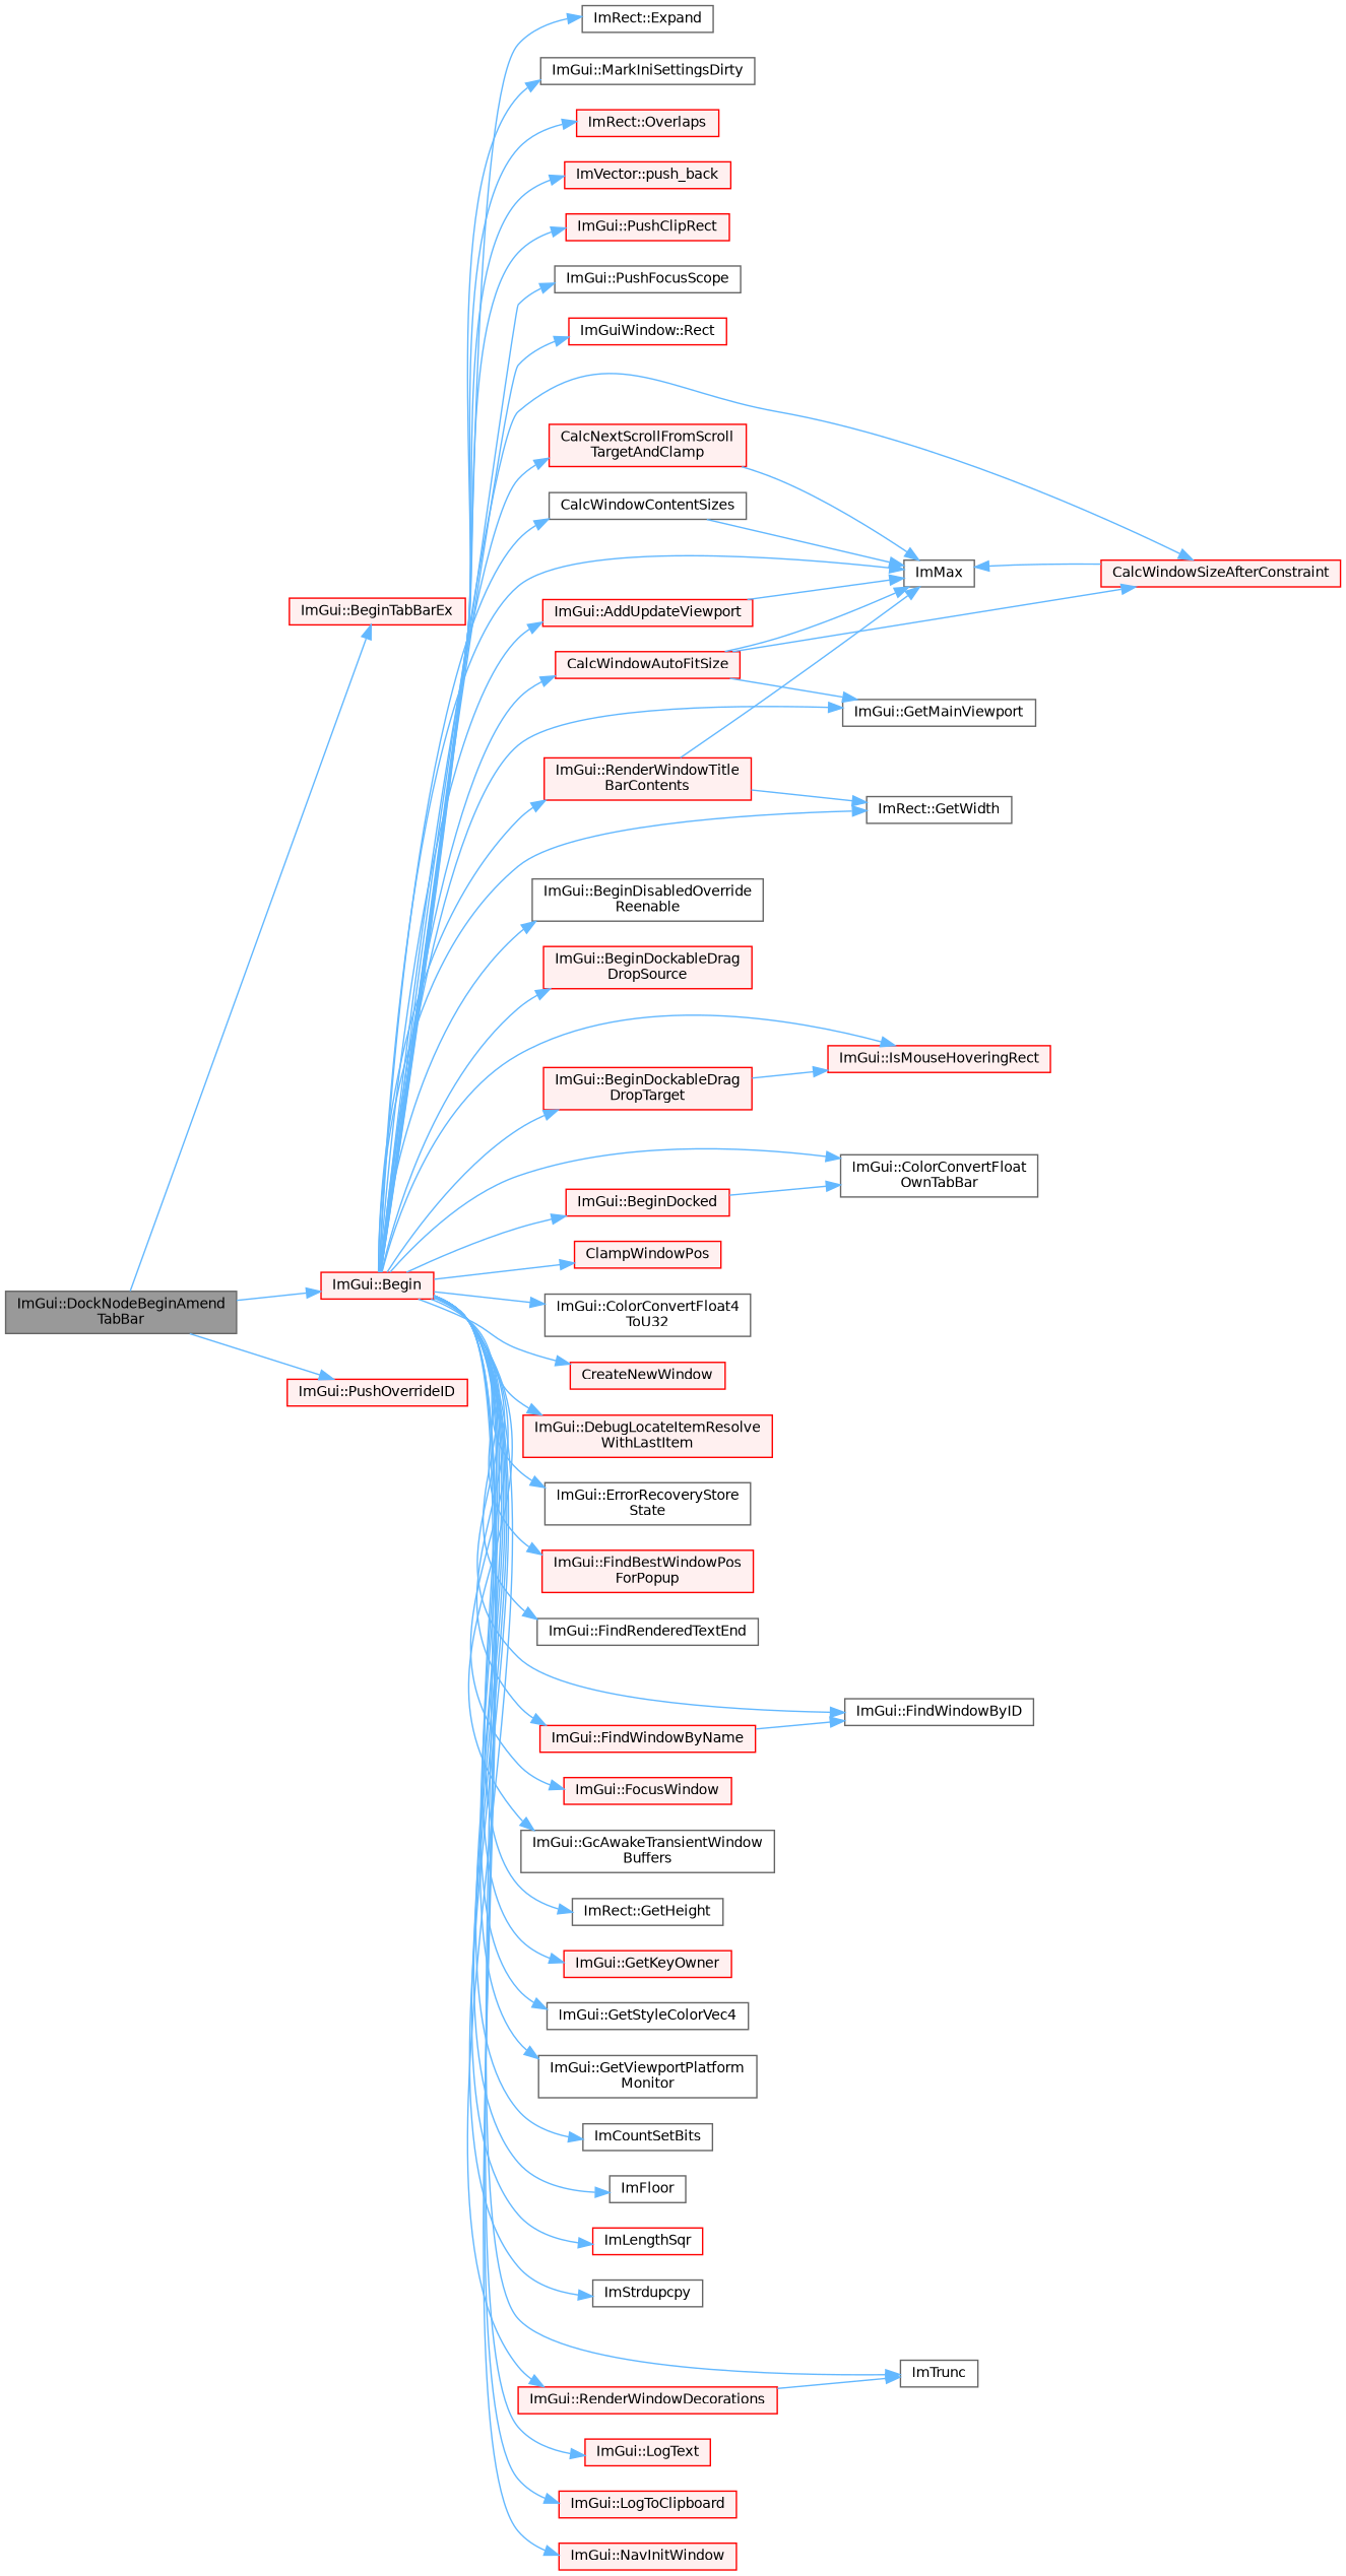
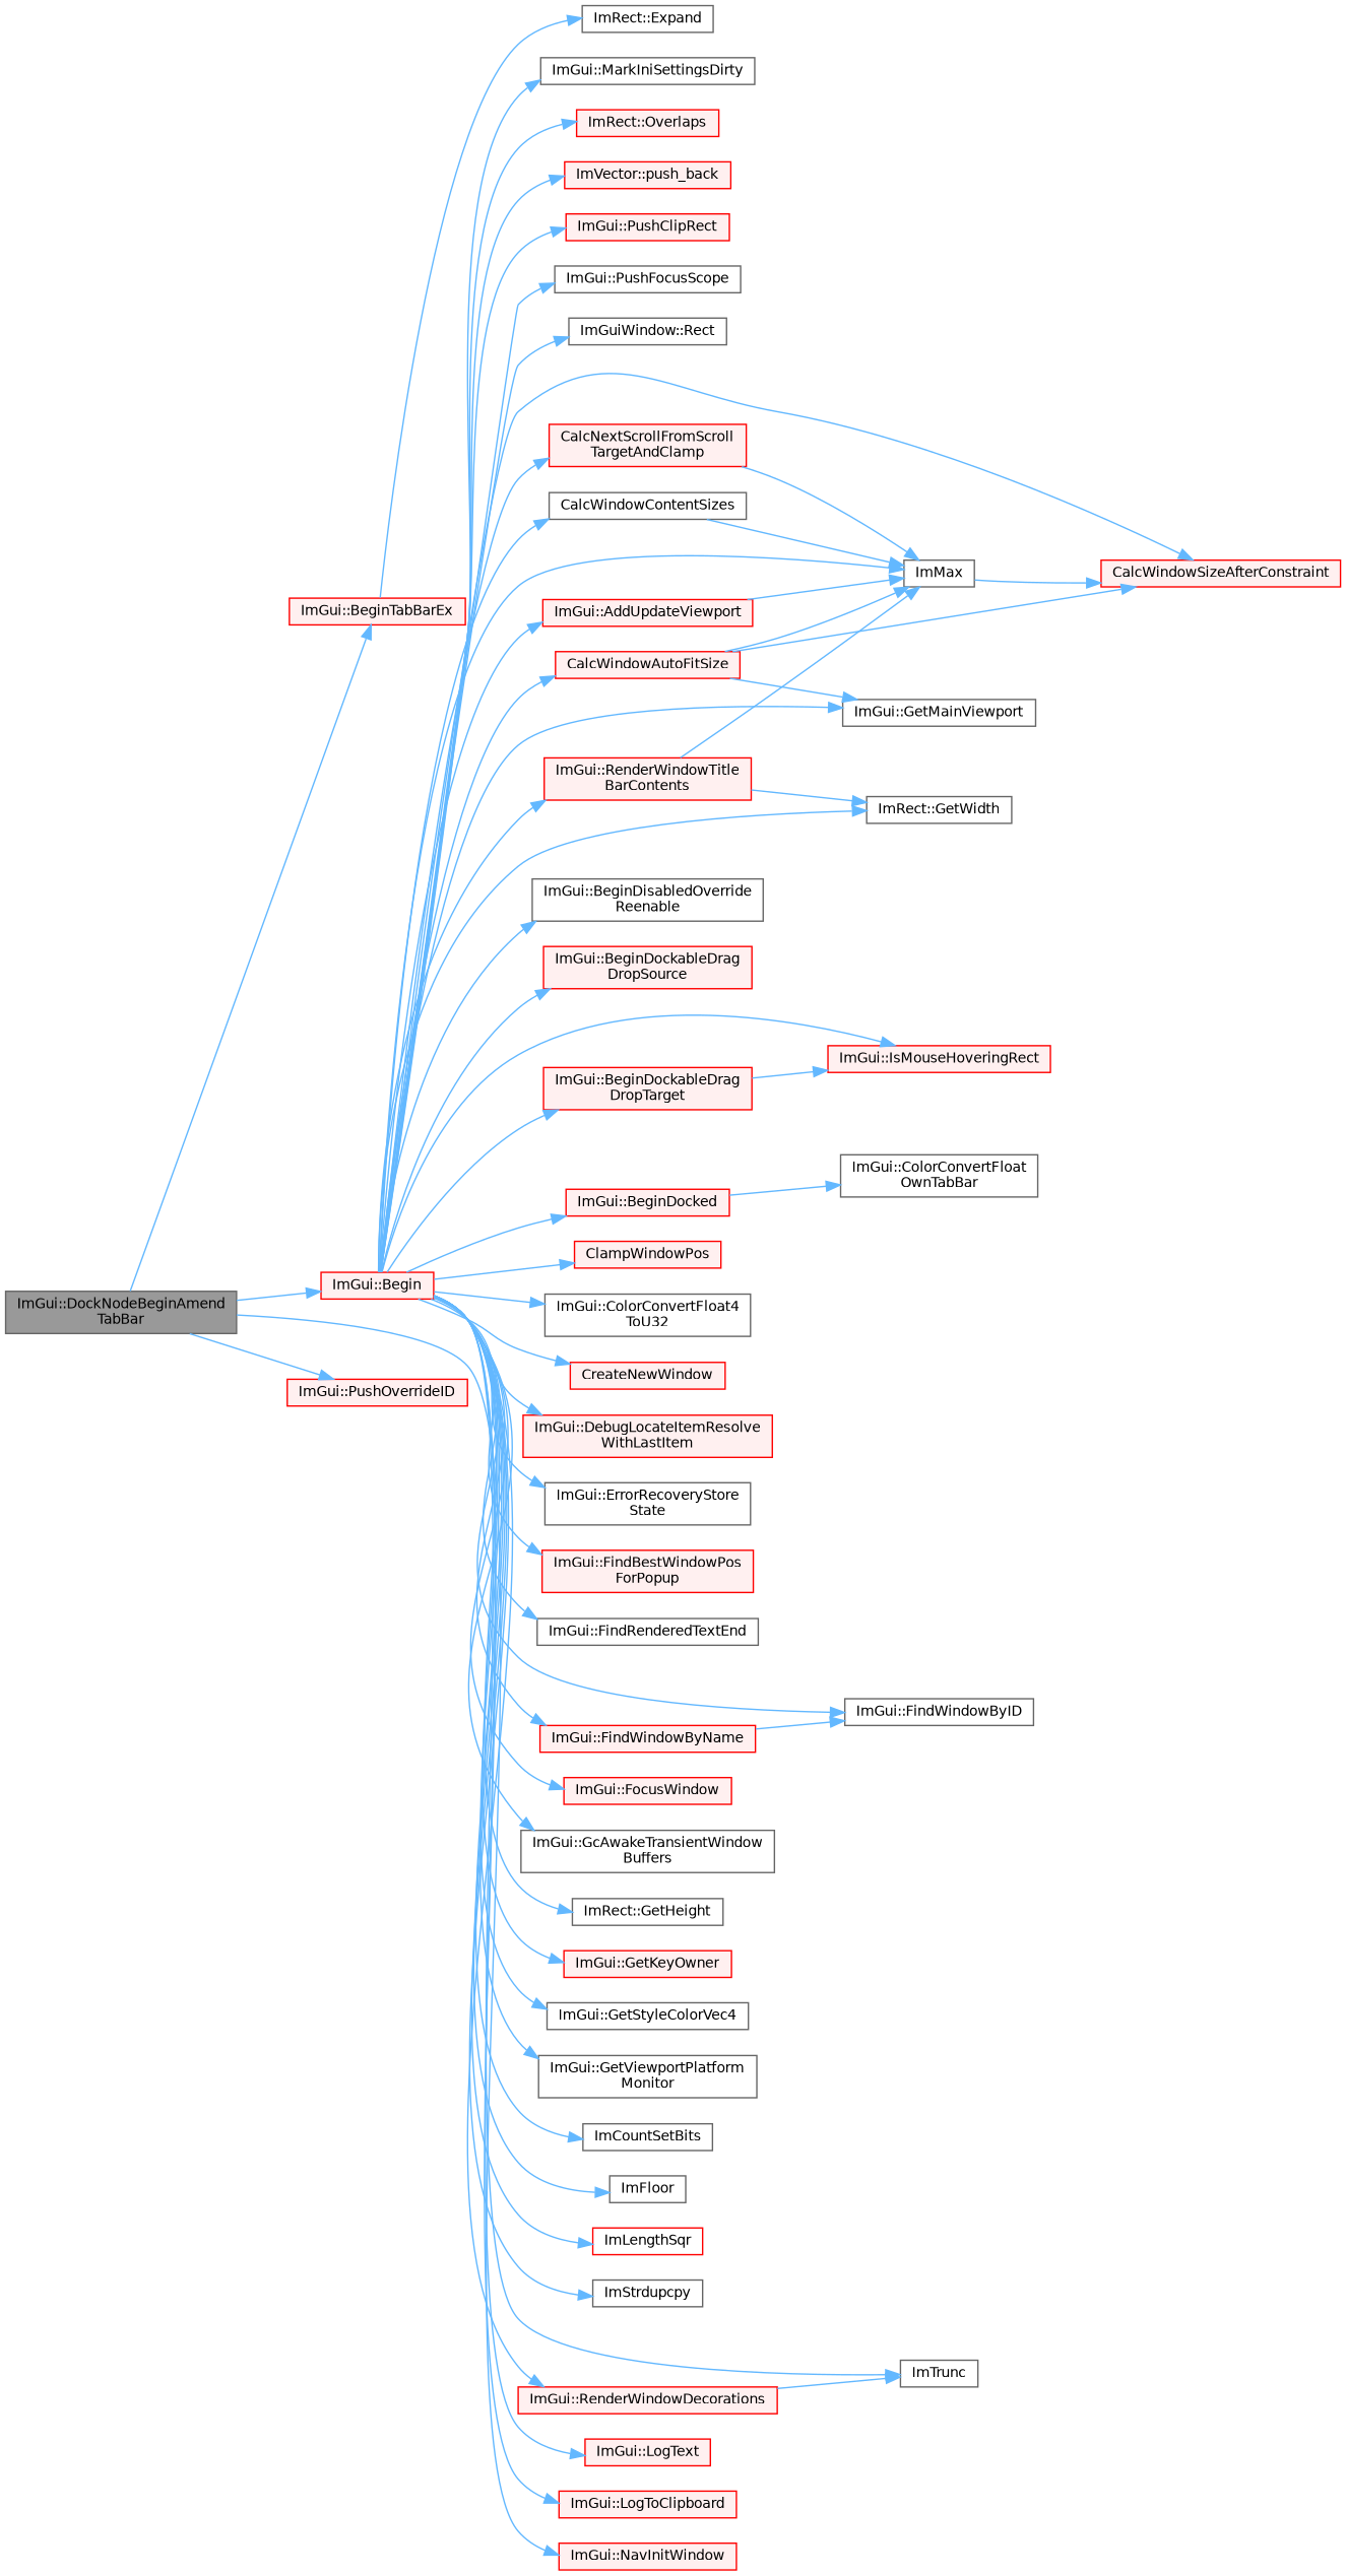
  digraph {
    rankdir=LR
    node [color=red fillcolor="#FFF0F0" fontname=Helvetica fontsize=10 shape=box style=filled]
    edge [color=steelblue1 fontname=Helvetica fontsize=10 labelfontname=Helvetica labelfontsize=10 style=solid]
    n1 [color=gray40 fillcolor=grey60 fontcolor=black height=0.2 label="ImGui::DockNodeBeginAmend\lTabBar" width=0.4]
    n2 [height=0.2 label="ImGui::Begin" width=0.4]
    n3 [height=0.2 label="ImGui::BeginTabBarEx" width=0.4]
    n4 [height=0.2 label="ImGui::PushOverrideID" width=0.4]
    n5 [height=0.2 label="ImGui::AddUpdateViewport" width=0.4]
    n6 [color=grey40 fillcolor=white height=0.2 label=ImMax width=0.4]
    n7 [color=grey40 fillcolor=white height=0.2 label="ImGui::BeginDisabledOverride\lReenable" width=0.4]
    n8 [height=0.2 label="ImGui::BeginDockableDrag\lDropSource" width=0.4]
    n9 [height=0.2 label="ImGui::BeginDockableDrag\lDropTarget" width=0.4]
    n10 [height=0.2 label="ImGui::IsMouseHoveringRect" width=0.4]
    n11 [height=0.2 label="ImGui::BeginDocked" width=0.4]
    n12 [color=grey40 fillcolor=white height=0.2 label="ImGui::ColorConvertFloat\lOwnTabBar" width=0.4]
    n13 [height=0.2 label="CalcNextScrollFromScroll\lTargetAndClamp" width=0.4]
    n14 [height=0.2 label=CalcWindowAutoFitSize width=0.4]
    n15 [height=0.2 label=CalcWindowSizeAfterConstraint width=0.4]
    n16 [color=grey40 fillcolor=white height=0.2 label="ImGui::GetMainViewport" width=0.4]
    n17 [color=grey40 fillcolor=white height=0.2 label=CalcWindowContentSizes width=0.4]
    n18 [height=0.2 label=ClampWindowPos width=0.4]
    n19 [color=grey40 fillcolor=white height=0.2 label="ImGui::ColorConvertFloat4\lToU32" width=0.4]
    n20 [height=0.2 label=CreateNewWindow width=0.4]
    n21 [height=0.2 label="ImGui::DebugLocateItemResolve\lWithLastItem" width=0.4]
    n22 [color=grey40 fillcolor=white height=0.2 label="ImGui::ErrorRecoveryStore\lState" width=0.4]
    n23 [color=grey40 fillcolor=white height=0.2 label="ImRect::Expand" width=0.4]
    n24 [height=0.2 label="ImGui::FindBestWindowPos\lForPopup" width=0.4]
    n25 [color=grey40 fillcolor=white height=0.2 label="ImGui::FindRenderedTextEnd" width=0.4]
    n26 [color=grey40 fillcolor=white height=0.2 label="ImGui::FindWindowByID" width=0.4]
    n27 [height=0.2 label="ImGui::FindWindowByName" width=0.4]
    n28 [height=0.2 label="ImGui::FocusWindow" width=0.4]
    n29 [color=grey40 fillcolor=white height=0.2 label="ImGui::GcAwakeTransientWindow\lBuffers" width=0.4]
    n30 [color=grey40 fillcolor=white height=0.2 label="ImRect::GetHeight" width=0.4]
    n31 [height=0.2 label="ImGui::GetKeyOwner" width=0.4]
    n32 [color=grey40 fillcolor=white height=0.2 label="ImGui::GetStyleColorVec4" width=0.4]
    n33 [color=grey40 fillcolor=white height=0.2 label="ImGui::GetViewportPlatform\lMonitor" width=0.4]
    n34 [color=grey40 fillcolor=white height=0.2 label="ImRect::GetWidth" width=0.4]
    n35 [color=grey40 fillcolor=white height=0.2 label=ImCountSetBits width=0.4]
    n36 [color=grey40 fillcolor=white height=0.2 label=ImFloor width=0.4]
    n37 [fillcolor=white height=0.2 label=ImLengthSqr width=0.4]
    n38 [color=grey40 fillcolor=white height=0.2 label=ImStrdupcpy width=0.4]
    n39 [color=grey40 fillcolor=white height=0.2 label=ImTrunc width=0.4]
    n40 [height=0.2 label="ImGui::LogText" width=0.4]
    n41 [height=0.2 label="ImGui::LogToClipboard" width=0.4]
    n42 [color=grey40 fillcolor=white height=0.2 label="ImGui::MarkIniSettingsDirty" width=0.4]
    n43 [height=0.2 label="ImGui::NavInitWindow" width=0.4]
    n44 [height=0.2 label="ImRect::Overlaps" width=0.4]
    n45 [height=0.2 label="ImVector::push_back" width=0.4]
    n46 [height=0.2 label="ImGui::PushClipRect" width=0.4]
    n47 [color=grey40 fillcolor=white height=0.2 label="ImGui::PushFocusScope" width=0.4]
-   n48 [fillcolor=white height=0.2 label="ImGuiWindow::Rect" width=0.4]
+   n48 [color=grey40 fillcolor=white height=0.2 label="ImGuiWindow::Rect" width=0.4]
    n49 [height=0.2 label="ImGui::RenderWindowDecorations" width=0.4]
    n50 [height=0.2 label="ImGui::RenderWindowTitle\lBarContents" width=0.4]
    n1 -> n2
    n1 -> n3
    n1 -> n4
    n2 -> n5
    n2 -> n6
    n2 -> n7
    n2 -> n8
    n2 -> n9
    n2 -> n10
    n2 -> n11
-   n2 -> n12
    n2 -> n13
    n2 -> n14
    n2 -> n15
    n2 -> n16
    n2 -> n17
    n2 -> n18
    n2 -> n19
    n2 -> n20
    n2 -> n21
    n2 -> n22
-   n2 -> n23
+   n3 -> n23
    n2 -> n24
    n2 -> n25
    n2 -> n26
    n2 -> n27
    n2 -> n28
    n2 -> n29
    n2 -> n30
    n2 -> n31
    n2 -> n32
    n2 -> n33
    n2 -> n34
    n2 -> n35
    n2 -> n36
    n2 -> n37
    n2 -> n38
    n2 -> n39
    n2 -> n40
    n2 -> n41
    n2 -> n42
-   n2 -> n43
+   n1 -> n43
    n2 -> n44
    n2 -> n45
    n2 -> n46
    n2 -> n47
    n2 -> n48
    n2 -> n49
    n2 -> n50
    n5 -> n6
    n9 -> n10
    n11 -> n12
    n13 -> n6
    n14 -> n6
    n14 -> n15
    n14 -> n16
-   n15 -> n6
+   n6 -> n15
    n17 -> n6
    n27 -> n26
    n49 -> n39
    n50 -> n6
    n50 -> n34
  }
